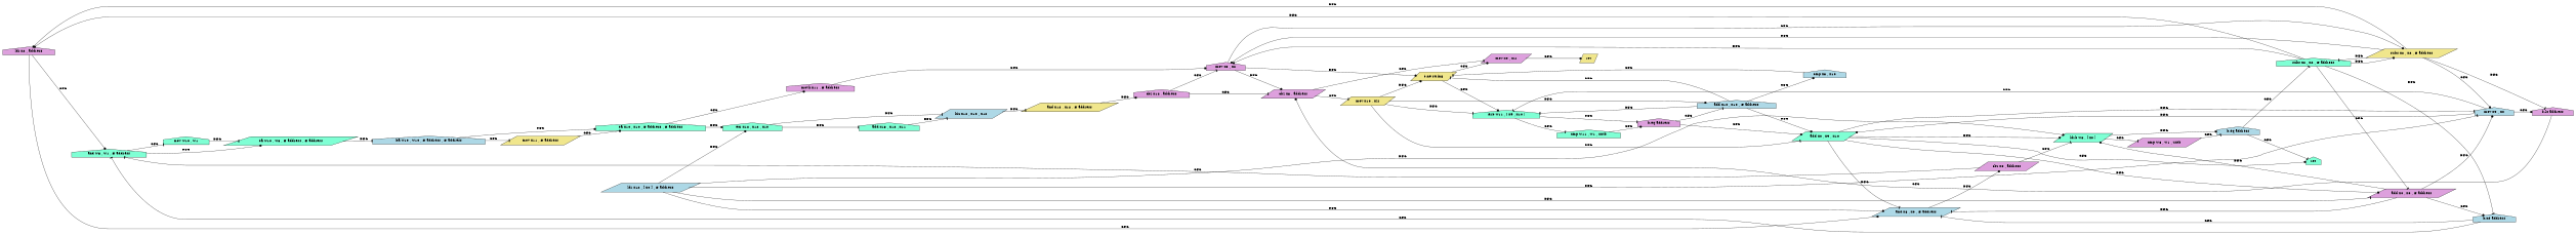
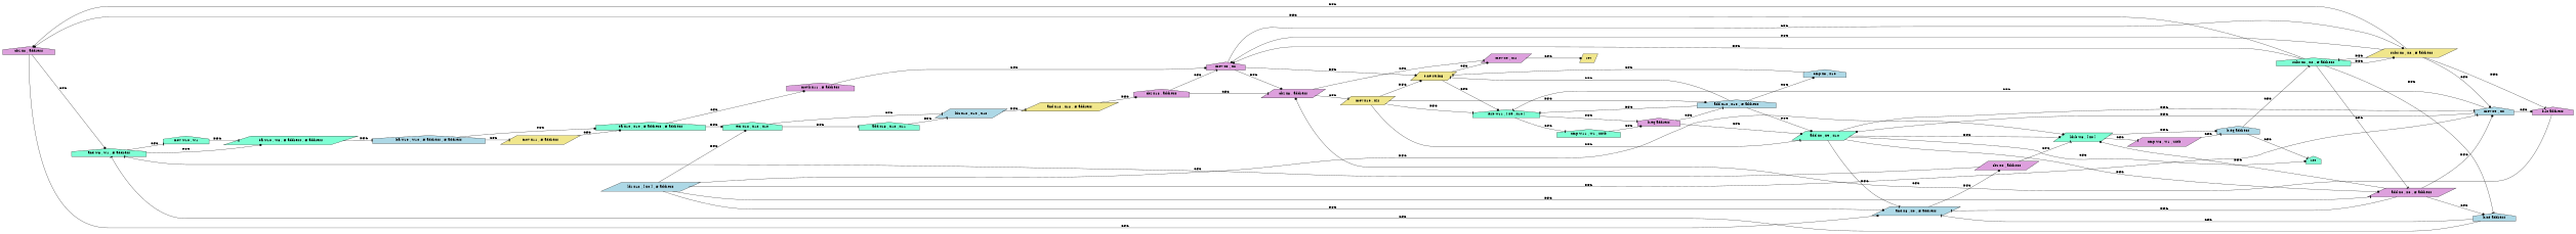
  digraph {
    rankdir=LR
    node [fillcolor=aquamarine shape=house style=filled]
    edge [arrowhead=dot]
-   n1 [fillcolor=plum label="ldr x2 , address"]
+   n1 [fillcolor=plum label="cbz x2 , address"]
    n2 [label="and w8 , w1 , # address"]
    n3 [fillcolor=lightblue label="and x8 , x0 , # address" shape=parallelogram]
    n4 [label="mov w10 , w1"]
    n5 [label="bfi w10 , w8 , # address , # address" shape=parallelogram]
    n6 [fillcolor=plum label="cbz x8 , address" shape=parallelogram]
    n7 [fillcolor=lightblue label="bfi w10 , w10 , # address , # address"]
    n8 [label="ldrb w8 , [ x0 ]" shape=parallelogram]
    n9 [fillcolor=khaki label="mov x11 , # address" shape=parallelogram]
    n10 [label="bfi x10 , x10 , # address , # address"]
    n11 [fillcolor=plum label="movk x11 , # address"]
    n12 [label="eor x12 , x12 , x10"]
    n13 [fillcolor=plum label="mov x8 , x2"]
    n14 [label="add x13 , x12 , x11"]
    n15 [fillcolor=lightblue label="bic x12 , x13 , x12" shape=parallelogram]
    n16 [fillcolor=plum label="cbz x8 , address" shape=parallelogram]
    n17 [fillcolor=khaki label="subs x2 , x2 , # address" shape=parallelogram]
    n18 [fillcolor=khaki label="b.ne string" shape=parallelogram]
    n19 [fillcolor=plum label="mov x0 , xzr" shape=parallelogram]
    n20 [fillcolor=khaki label="mov x10 , xzr" shape=parallelogram]
    n21 [fillcolor=lightblue label="mov x9 , x0"]
    n22 [label="subs x2 , x2 , # address"]
    n23 [fillcolor=plum label="b.lo address"]
    n24 [label="ldrb w11 , [ x9 , x10 ]"]
    n25 [fillcolor=plum label="cmp w8 , w1 , uxtb" shape=parallelogram]
    n26 [fillcolor=lightblue label="b.eq address"]
    n27 [label=ret]
    n28 [fillcolor=khaki label=ret shape=parallelogram]
    n29 [label="add x0 , x9 , x10" shape=parallelogram]
    n30 [fillcolor=lightblue label="add x10 , x10 , # address"]
    n31 [label="cmp w11 , w1 , uxtb"]
    n32 [fillcolor=plum label="b.eq address"]
    n33 [fillcolor=plum label="add x0 , x0 , # address" shape=parallelogram]
    n34 [fillcolor=lightblue label="cmp x8 , x10"]
    n35 [fillcolor=lightblue label="ldr x12 , [ x0 ] , # address" shape=parallelogram]
    n36 [fillcolor=lightblue label="b.ne address"]
    n37 [fillcolor=khaki label="and x12 , x12 , # address" shape=parallelogram]
    n38 [fillcolor=plum label="cbz x12 , address"]
    n1 -> n2 [label=CFG]
    n1 -> n3 [label=CFG]
    n2 -> n4 [arrowhead=tee label=CFG]
    n2 -> n5 [label=DFG]
    n3 -> n6 [label=DFG]
    n4 -> n5 [arrowhead=tee label=DFG]
    n5 -> n7 [arrowhead=tee label=DFG]
    n6 -> n2 [arrowhead=tee label=CFG]
    n6 -> n8 [arrowhead=tee label=CFG]
    n7 -> n9 [arrowhead=tee label=CFG]
    n7 -> n10 [label=DFG]
    n8 -> n25 [arrowhead=tee label=CFG]
    n8 -> n26 [label=DFG]
    n9 -> n10 [label=CFG]
    n10 -> n11 [label=CFG]
    n10 -> n12 [label=DFG]
    n11 -> n13 [label=CFG]
    n12 -> n14 [arrowhead=tee label=DFG]
-   n12 -> n15 [arrowhead=tee label=DFG]
+   n12 -> n15 [arrowhead=tee label=CFG]
    n13 -> n16 [label=DFG]
    n13 -> n17 [label=CFG]
    n13 -> n18 [label=DFG]
    n14 -> n15 [arrowhead=tee label=DFG]
    n15 -> n37 [arrowhead=tee label=DFG]
    n16 -> n19 [arrowhead=tee label=CFG]
    n16 -> n20 [arrowhead=tee label=CFG]
    n17 -> n1 [label=DFG]
    n17 -> n13 [label=DFG]
    n17 -> n21 [label=CFG]
    n17 -> n22 [arrowhead=tee label=DFG]
    n17 -> n23 [arrowhead=tee label=DFG]
    n18 -> n19 [label=CFG]
    n18 -> n24 [label=CFG]
    n19 -> n28 [label=CFG]
    n20 -> n18 [label=DFG]
    n20 -> n24 [arrowhead=tee label=DFG]
    n20 -> n29 [arrowhead=tee label=DFG]
    n20 -> n30 [label=DFG]
    n21 -> n23 [label=CFG]
    n21 -> n24 [arrowhead=tee label=DFG]
    n21 -> n29 [label=DFG]
    n22 -> n1 [label=DFG]
    n22 -> n13 [label=DFG]
    n22 -> n17 [label=DFG]
    n22 -> n33 [arrowhead=tee label=CFG]
    n22 -> n36 [arrowhead=tee label=DFG]
    n23 -> n16 [label=CFG]
    n24 -> n31 [arrowhead=tee label=CFG]
    n24 -> n32 [arrowhead=tee label=DFG]
    n25 -> n26 [arrowhead=tee label=CFG]
    n26 -> n22 [arrowhead=tee label=CFG]
    n26 -> n27 [arrowhead=tee label=CFG]
    n29 -> n3 [arrowhead=tee label=DFG]
    n29 -> n8 [label=DFG]
    n29 -> n21 [arrowhead=tee label=DFG]
    n29 -> n27 [label=CFG]
    n29 -> n33 [label=DFG]
    n30 -> n18 [arrowhead=tee label=DFG]
    n30 -> n24 [arrowhead=tee label=DFG]
    n30 -> n29 [label=DFG]
    n30 -> n34 [label=CFG]
    n31 -> n32 [label=CFG]
    n32 -> n29 [label=CFG]
    n32 -> n30 [arrowhead=tee label=CFG]
    n33 -> n3 [arrowhead=tee label=DFG]
    n33 -> n8 [label=DFG]
    n33 -> n21 [label=DFG]
    n33 -> n36 [label=CFG]
    n34 -> n18 [arrowhead=tee label=CFG]
    n35 -> n3 [label=DFG]
    n35 -> n8 [label=DFG]
    n35 -> n12 [label=DFG]
    n35 -> n21 [arrowhead=tee label=DFG]
    n35 -> n33 [arrowhead=tee label=DFG]
    n36 -> n2 [arrowhead=tee label=CFG]
    n36 -> n3 [arrowhead=tee label=CFG]
    n37 -> n38 [label=DFG]
    n38 -> n13 [arrowhead=tee label=CFG]
    n38 -> n16 [arrowhead=tee label=CFG]
  }
